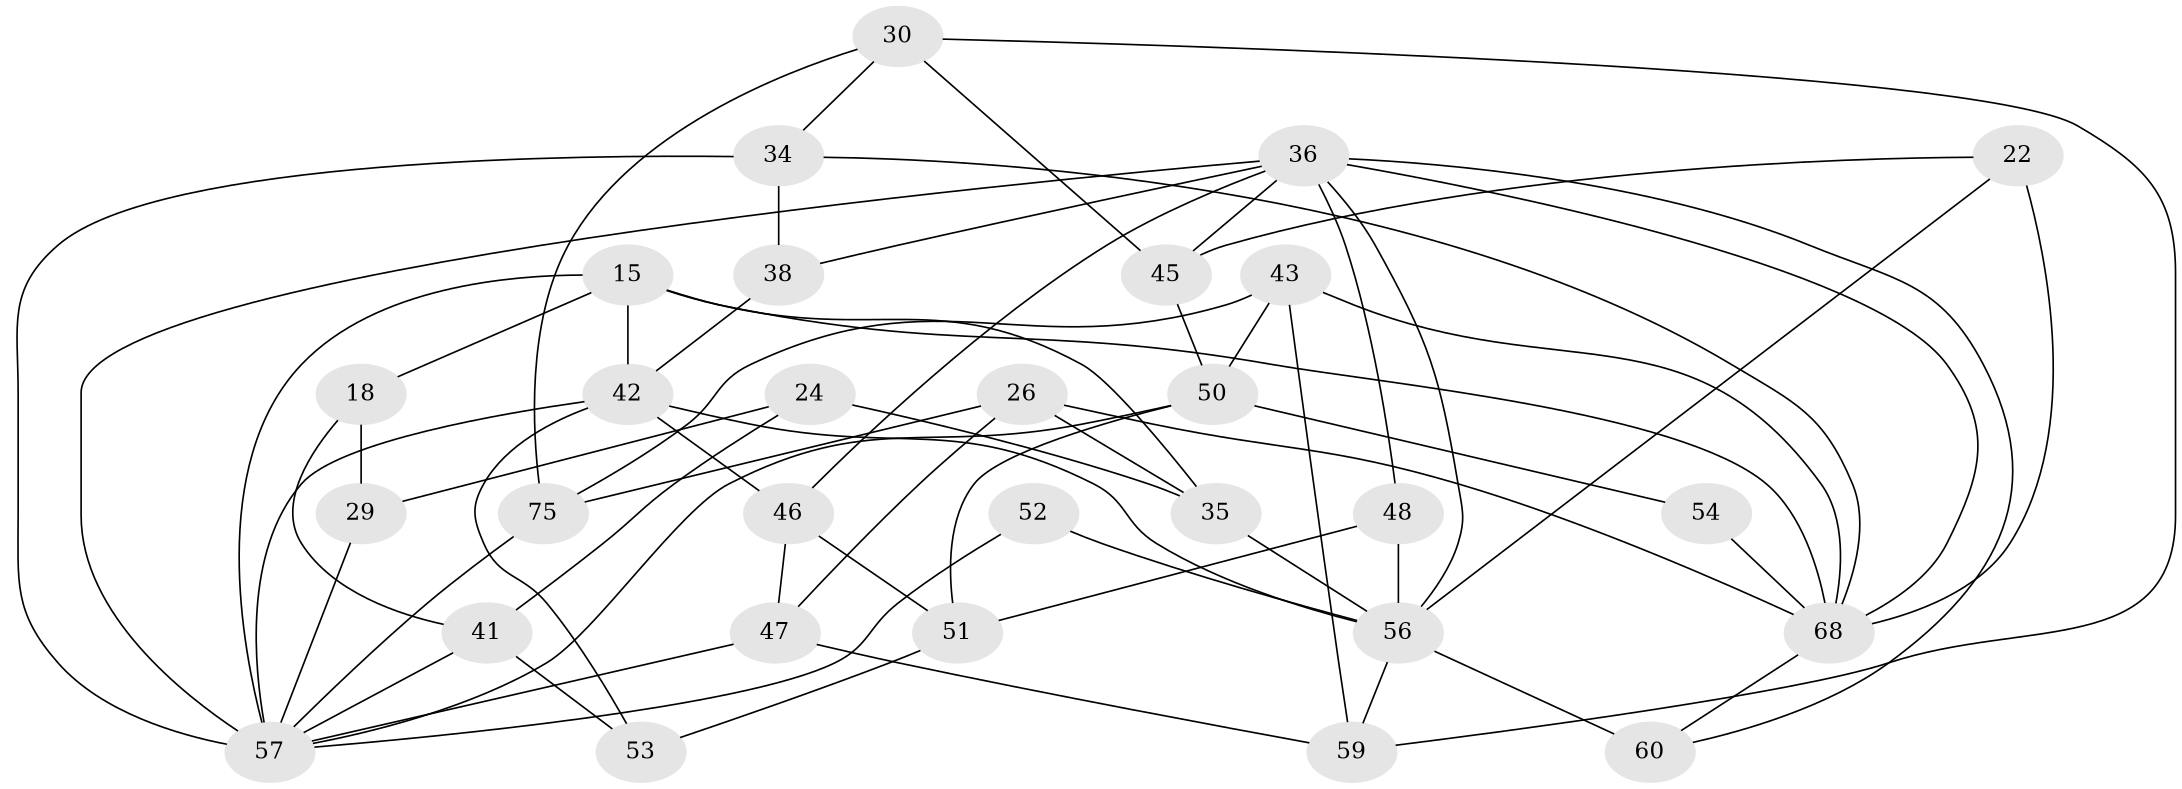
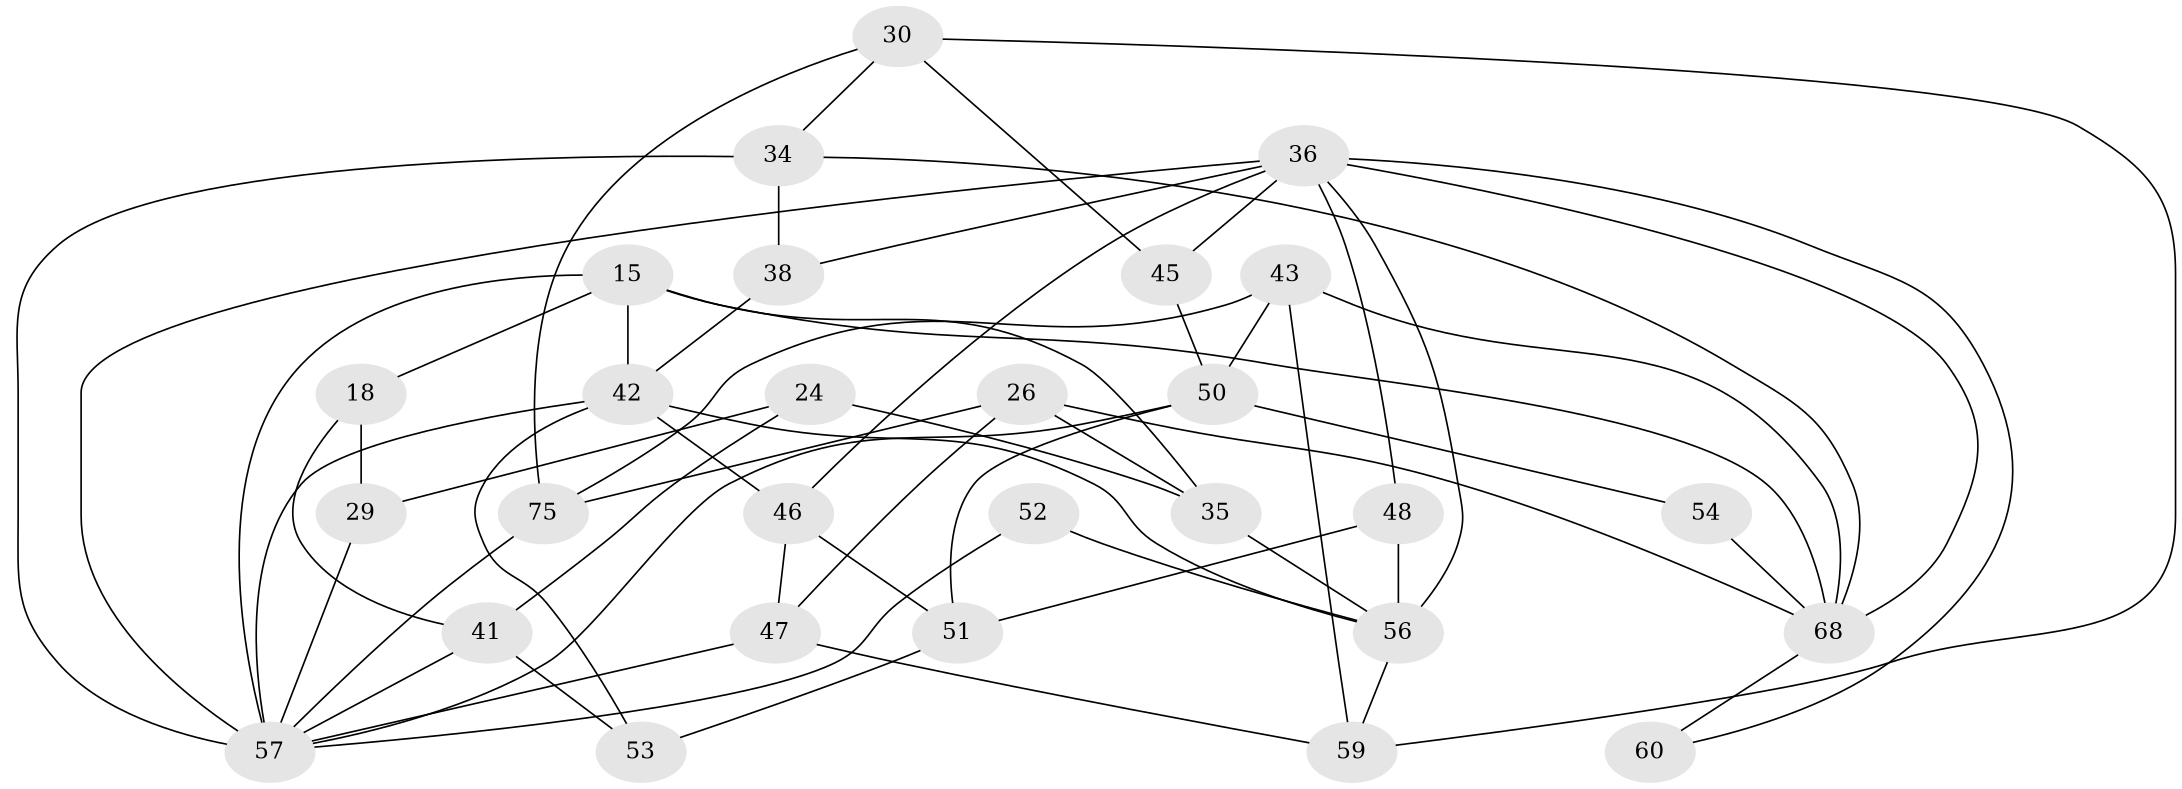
  graph {
    node [color=gray90 style=filled]
    15 [super="+3"]
    18 [super="+8"]
    35
    42 [super="+31+16"]
    57 [super="+5+14+19+40"]
    n6 [label=68 super="+23+49"]
    29
    41 [super="+12"]
    56 [super="+28+32"]
    46 [super="+39"]
    53
    60
-   22
    45
    50 [super="+9"]
    59
    24
    26
    47
    n20 [label=75]
    34 [super="+1"]
    38
    30
    36 [super="+33+21"]
    48 [super="+17"]
    51
    54
    43
    52
    15 -- 18 [weight=2]
    15 -- 35
    15 -- 42
    15 -- 57 [weight=2]
    15 -- n6 [weight=2]
    18 -- 29 [weight=2]
    18 -- 41 [weight=2]
    35 -- 56
    42 -- 57 [weight=2]
    42 -- 56 [weight=2]
    42 -- 46
    42 -- 53 [weight=2]
    n6 -- 60
    29 -- 57
    41 -- 57 [weight=2]
    41 -- 53
-   56 -- 60 [weight=2]
    56 -- 59
    46 -- 47
    46 -- 51
-   22 -- n6 [weight=2]
-   22 -- 56
-   22 -- 45
    45 -- 50
    50 -- 57
    50 -- 51
    50 -- 54 [weight=2]
    24 -- 35
    24 -- 29
    24 -- 41
    26 -- 35
    26 -- n6
    26 -- 47
    26 -- n20
    47 -- 57
    47 -- 59
    n20 -- 57
    34 -- 57 [weight=2]
    34 -- n6
    34 -- 38 [weight=2]
    38 -- 42
    30 -- 45
    30 -- 59
    30 -- n20
    30 -- 34
    36 -- 57 [weight=2]
    36 -- n6 [weight=2]
    36 -- 56 [weight=2]
    36 -- 46 [weight=2]
    36 -- 60
    36 -- 45
    36 -- 38
    36 -- 48
    48 -- 56 [weight=2]
    48 -- 51
    51 -- 53
    54 -- n6 [weight=2]
    43 -- n6
    43 -- 50
    43 -- 59
    43 -- n20
    52 -- 57
    52 -- 56 [weight=3]
  }
